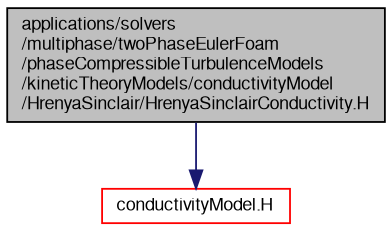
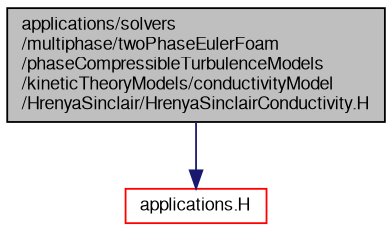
  digraph {
    node [fontname=FreeSans fontsize=10 shape=record]
    n1 [color=black fillcolor=grey75 fontcolor=black height=0.2 label="applications/solvers\l/multiphase/twoPhaseEulerFoam\l/phaseCompressibleTurbulenceModels\l/kineticTheoryModels/conductivityModel\l/HrenyaSinclair/HrenyaSinclairConductivity.H" style=filled width=0.4]
-   n2 [color=red height=0.2 label="conductivityModel.H" width=0.4]
+   n2 [color=red height=0.2 label="applications.H" width=0.4]
    n1 -> n2 [color=midnightblue fontname=FreeSans fontsize=10 labelfontname=FreeSans labelfontsize=10 style=solid]
  }
